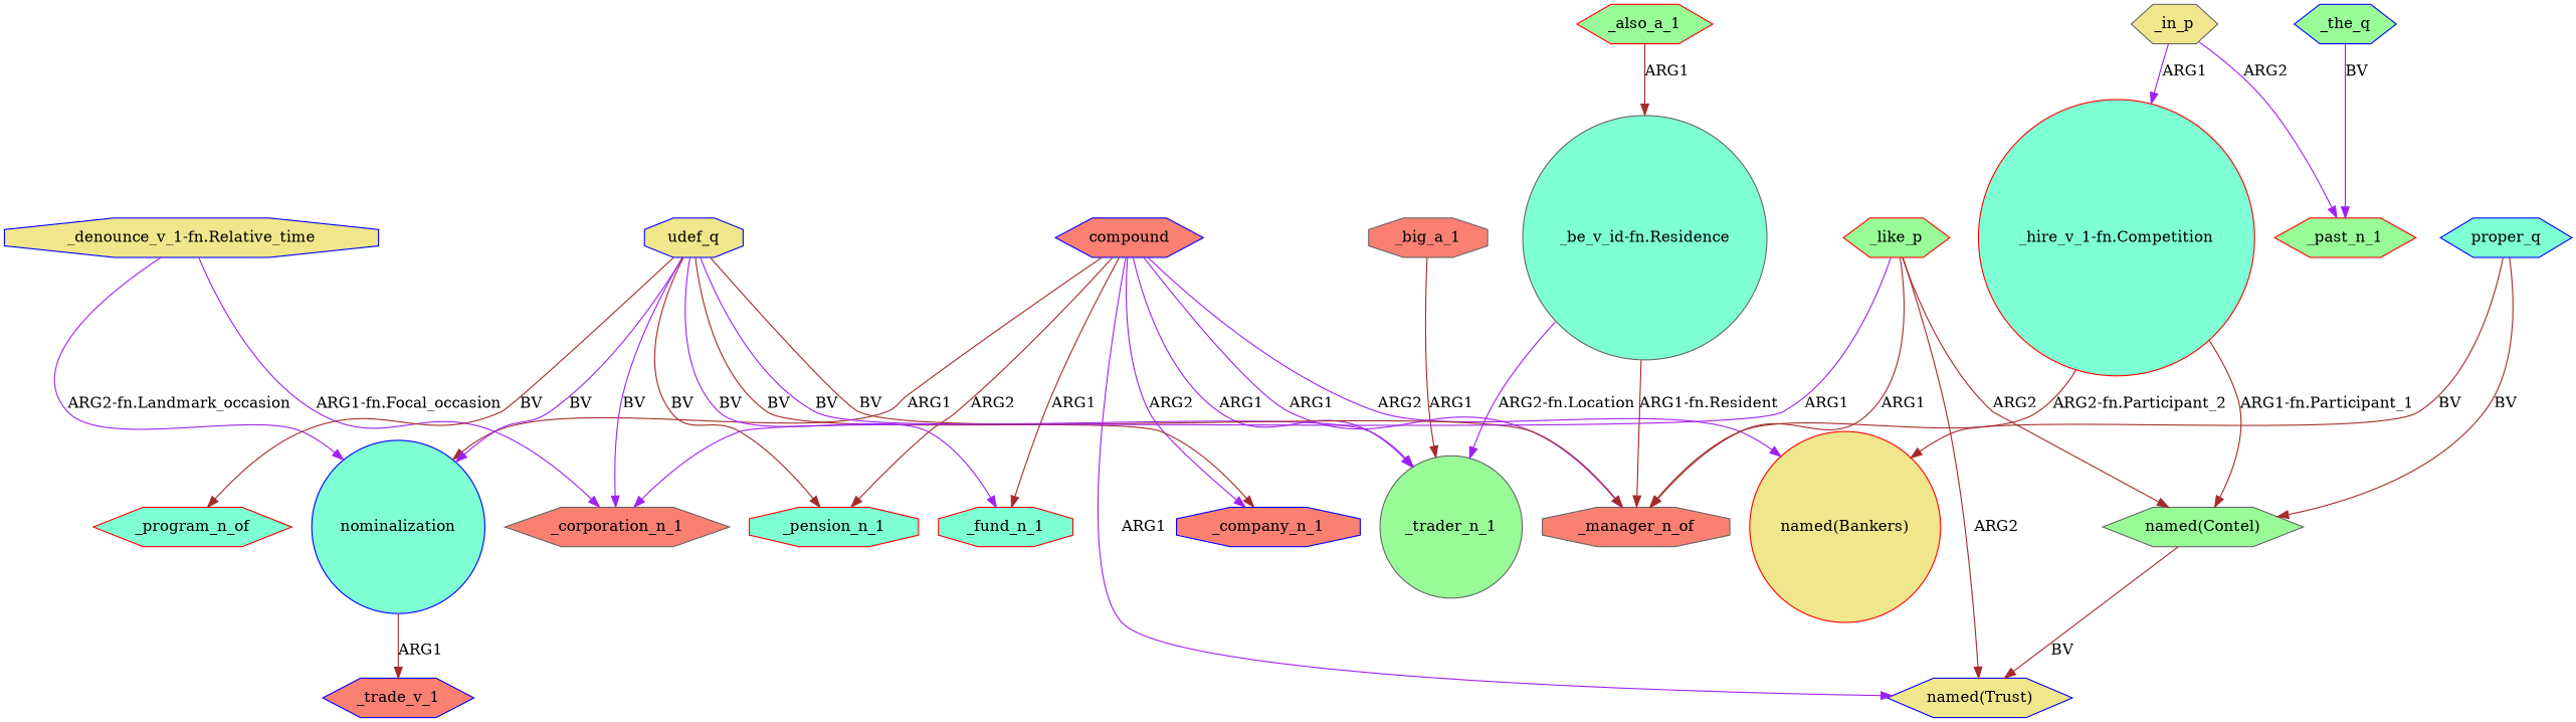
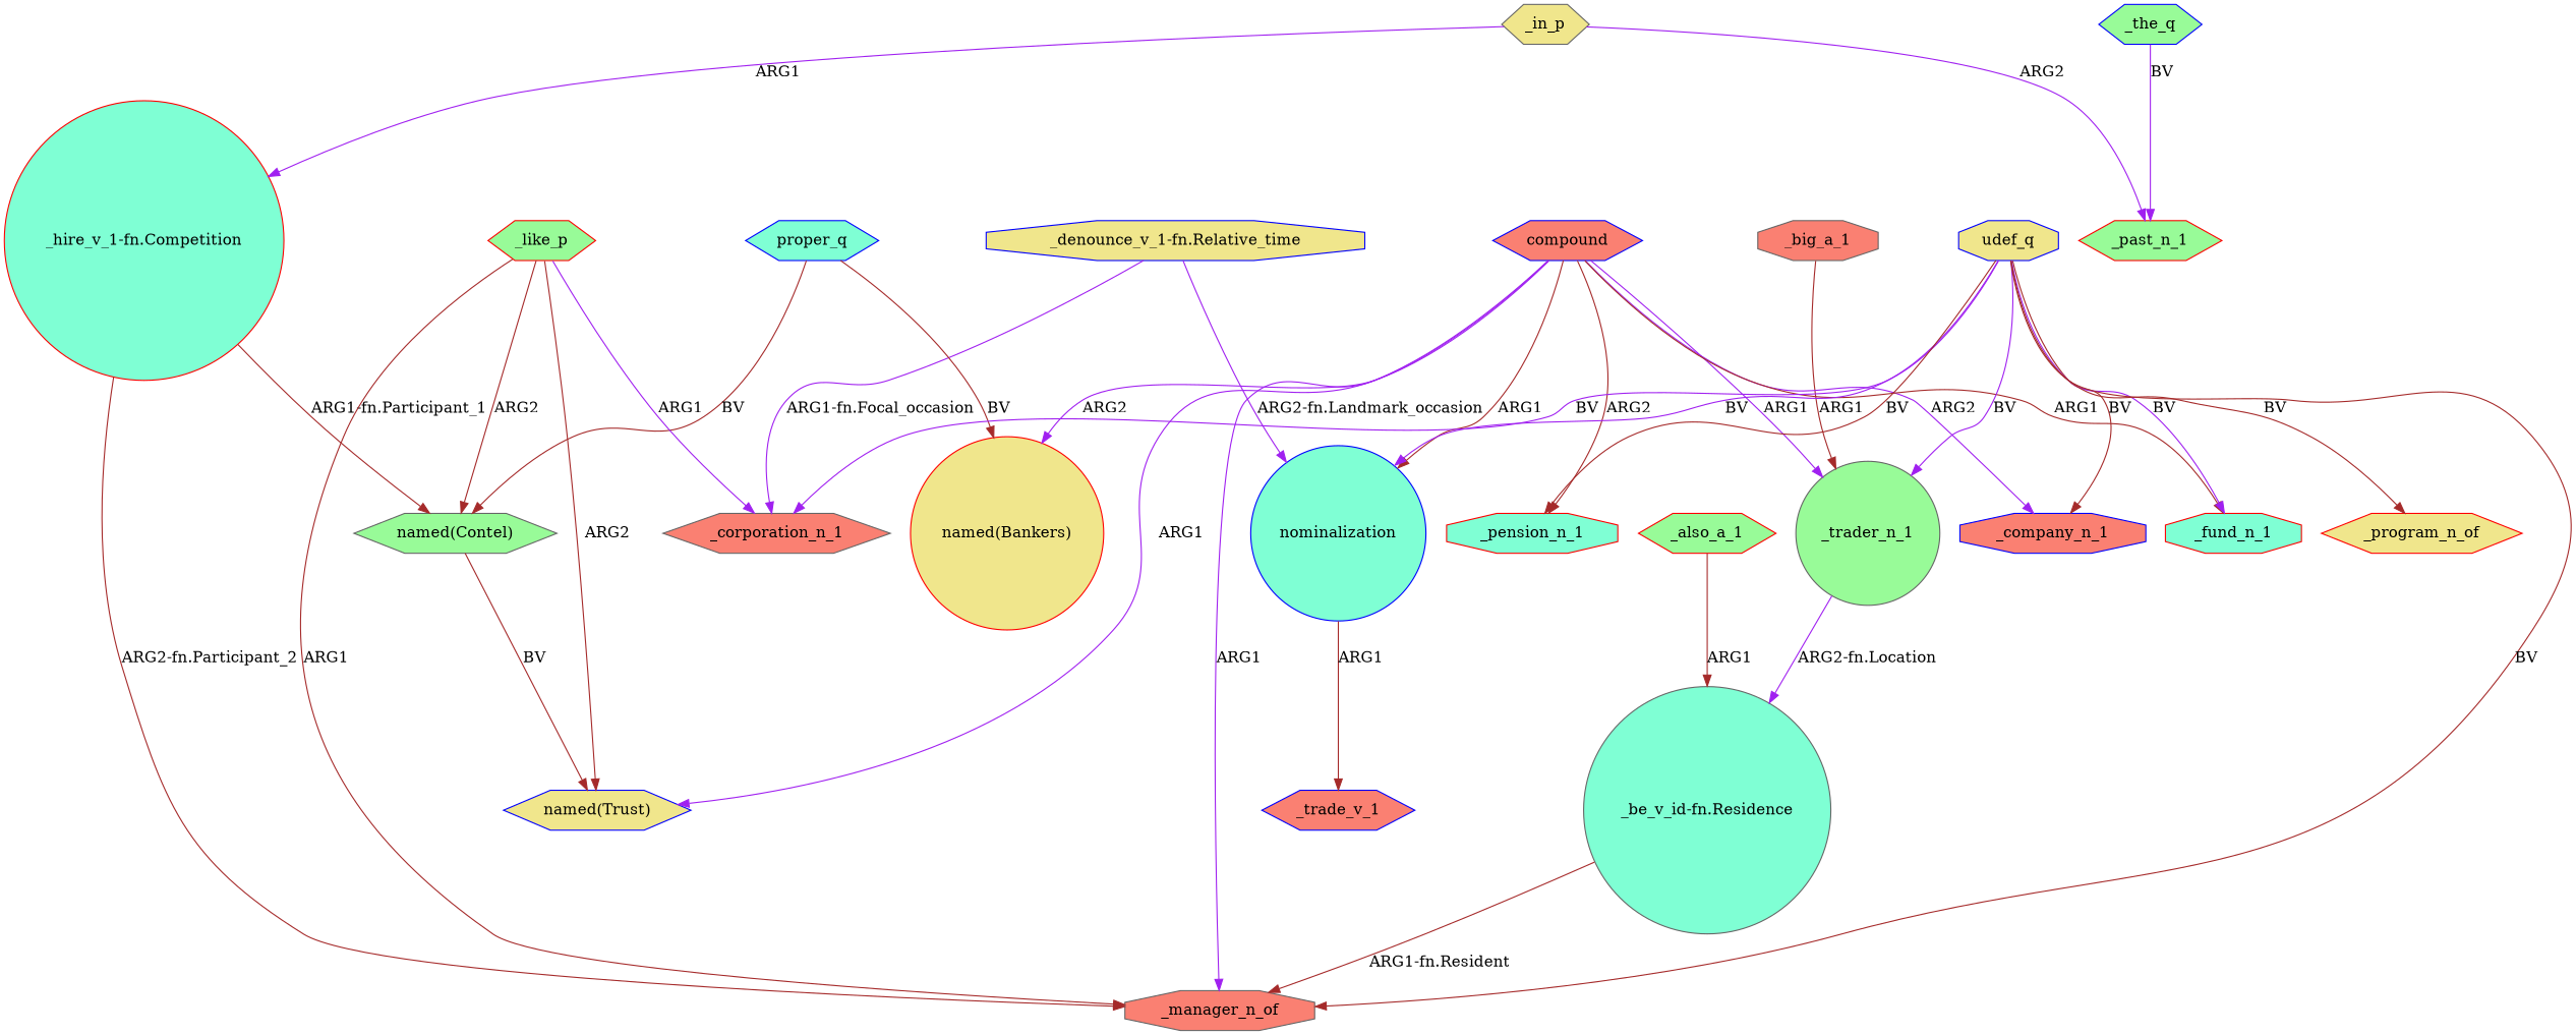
  digraph {
    node [color=blue fillcolor=aquamarine shape=hexagon style=filled]
    edge [color=brown]
    "_denounce_v_1-fn.Relative_time" [fillcolor=khaki shape=octagon]
    _corporation_n_1 [color=gray40 fillcolor=salmon]
    nominalization [shape=circle]
    _trade_v_1 [fillcolor=salmon]
    _big_a_1 [color=gray40 fillcolor=salmon shape=octagon]
    _trader_n_1 [color=gray40 fillcolor=palegreen shape=circle]
    "named(Bankers)" [color=red fillcolor=khaki shape=circle]
    proper_q
    "named(Contel)" [color=gray40 fillcolor=palegreen]
    "named(Trust)" [fillcolor=khaki]
    compound [fillcolor=salmon]
    _company_n_1 [fillcolor=salmon shape=octagon]
    _fund_n_1 [color=red shape=octagon]
    _manager_n_of [color=gray40 fillcolor=salmon shape=octagon]
    _pension_n_1 [color=red shape=octagon]
-   _program_n_of [color=red]
+   _program_n_of [color=red fillcolor=khaki]
    udef_q [fillcolor=khaki shape=octagon]
    _in_p [color=gray40 fillcolor=khaki]
    "_hire_v_1-fn.Competition" [color=red shape=circle]
    _past_n_1 [color=red fillcolor=palegreen]
    _like_p [color=red fillcolor=palegreen]
    "_be_v_id-fn.Residence" [color=gray40 shape=circle]
    _the_q [fillcolor=palegreen]
    _also_a_1 [color=red fillcolor=palegreen]
    "_denounce_v_1-fn.Relative_time" -> _corporation_n_1 [color=purple label="ARG1-fn.Focal_occasion"]
    "_denounce_v_1-fn.Relative_time" -> nominalization [color=purple label="ARG2-fn.Landmark_occasion"]
    nominalization -> _trade_v_1 [label=ARG1]
    _big_a_1 -> _trader_n_1 [label=ARG1]
    proper_q -> "named(Bankers)" [label=BV]
    proper_q -> "named(Contel)" [label=BV]
    "named(Contel)" -> "named(Trust)" [label=BV]
    compound -> nominalization [label=ARG1]
    compound -> _trader_n_1 [color=purple label=ARG1]
    compound -> "named(Bankers)" [color=purple label=ARG2]
    compound -> "named(Trust)" [color=purple label=ARG1]
    compound -> _company_n_1 [color=purple label=ARG2]
    compound -> _fund_n_1 [label=ARG1]
    compound -> _manager_n_of [color=purple label=ARG1]
    compound -> _pension_n_1 [label=ARG2]
    udef_q -> _corporation_n_1 [color=purple label=BV]
    udef_q -> nominalization [color=purple label=BV]
    udef_q -> _trader_n_1 [color=purple label=BV]
    udef_q -> _company_n_1 [label=BV]
    udef_q -> _fund_n_1 [color=purple label=BV]
    udef_q -> _manager_n_of [label=BV]
    udef_q -> _pension_n_1 [label=BV]
    udef_q -> _program_n_of [label=BV]
    _in_p -> "_hire_v_1-fn.Competition" [color=purple label=ARG1]
    _in_p -> _past_n_1 [color=purple label=ARG2]
    "_hire_v_1-fn.Competition" -> "named(Contel)" [label="ARG1-fn.Participant_1"]
    "_hire_v_1-fn.Competition" -> _manager_n_of [label="ARG2-fn.Participant_2"]
    _like_p -> _corporation_n_1 [color=purple label=ARG1]
    _like_p -> "named(Contel)" [label=ARG2]
    _like_p -> "named(Trust)" [label=ARG2]
    _like_p -> _manager_n_of [label=ARG1]
-   "_be_v_id-fn.Residence" -> _trader_n_1 [color=purple label="ARG2-fn.Location"]
+   _trader_n_1 -> "_be_v_id-fn.Residence" [color=purple label="ARG2-fn.Location"]
    "_be_v_id-fn.Residence" -> _manager_n_of [label="ARG1-fn.Resident"]
    _the_q -> _past_n_1 [color=purple label=BV]
    _also_a_1 -> "_be_v_id-fn.Residence" [label=ARG1]
  }
